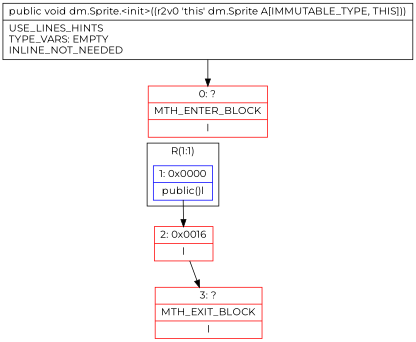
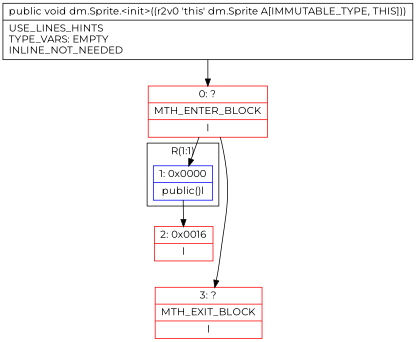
  digraph {
    fontname=Montserrat
    node [color=red fontname=Montserrat shape=record]
    edge [fontname=Montserrat]
    n1 [color=blue label="{1\:\ 0x0000|public()l}"]
    n2 [label="{2\:\ 0x0016|l}"]
    n3 [label="{3\:\ ?|MTH_EXIT_BLOCK\l|l}"]
    n4 [label="{0\:\ ?|MTH_ENTER_BLOCK\l|l}"]
    n5 [label="{public void dm.Sprite.\<init\>((r2v0 'this' dm.Sprite A[IMMUTABLE_TYPE, THIS]))  | USE_LINES_HINTS\lTYPE_VARS: EMPTY\lINLINE_NOT_NEEDED\l}" color=""]
    subgraph cluster_1 {
      label="R(1:1)"
      n1
    }
    n1 -> n2
-   n2 -> n3
+   n4 -> n3
+   n4 -> n1
    n5 -> n4
  }
